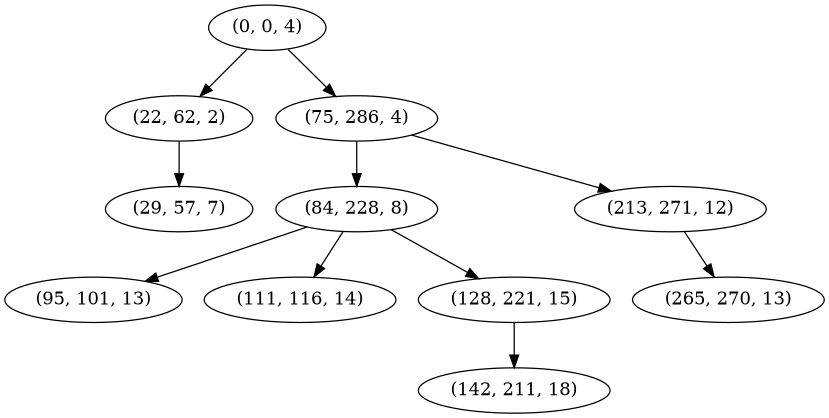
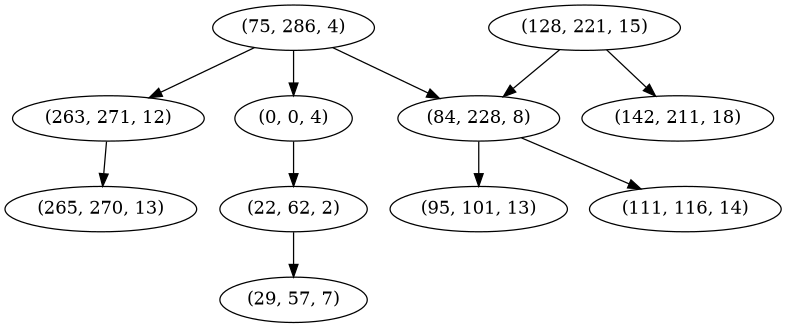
  digraph {
    n1 [label="(0, 0, 4)"]
    "(22, 62, 2)"
    "(75, 286, 4)"
    "(29, 57, 7)"
    "(84, 228, 8)"
-   "(263, 271, 12)" [label="(213, 271, 12)"]
+   "(263, 271, 12)"
    "(95, 101, 13)"
    "(111, 116, 14)"
    "(128, 221, 15)"
    "(265, 270, 13)"
    "(142, 211, 18)"
    n1 -> "(22, 62, 2)"
-   n1 -> "(75, 286, 4)"
+   "(75, 286, 4)" -> n1
    "(22, 62, 2)" -> "(29, 57, 7)"
    "(75, 286, 4)" -> "(84, 228, 8)"
    "(75, 286, 4)" -> "(263, 271, 12)"
    "(84, 228, 8)" -> "(95, 101, 13)"
    "(84, 228, 8)" -> "(111, 116, 14)"
-   "(84, 228, 8)" -> "(128, 221, 15)"
+   "(128, 221, 15)" -> "(84, 228, 8)"
    "(263, 271, 12)" -> "(265, 270, 13)"
    "(128, 221, 15)" -> "(142, 211, 18)"
  }
